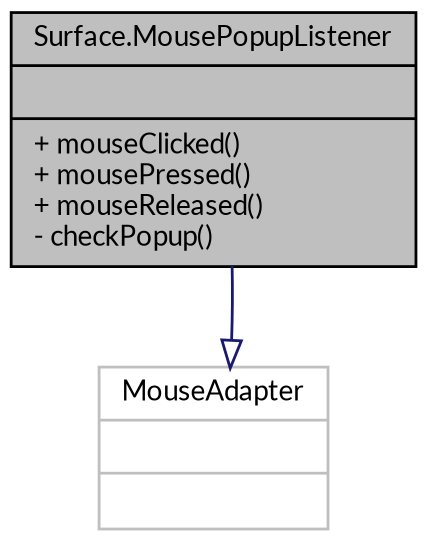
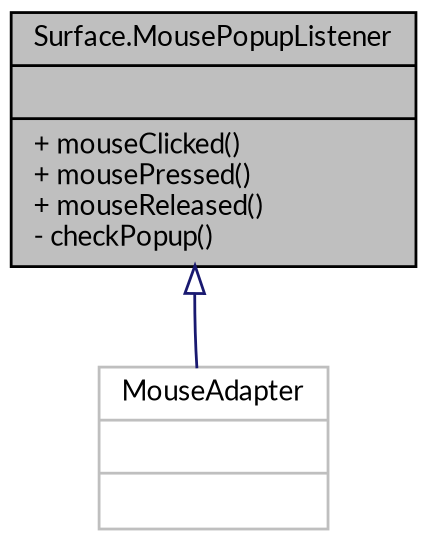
  digraph {
    fontname=Lato
    node [fontname=Lato fontsize=10 shape=record style=filled]
    n1 [color=black fillcolor=grey75 fontcolor=black height=0.2 label="{Surface.MousePopupListener\n||+ mouseClicked()\l+ mousePressed()\l+ mouseReleased()\l- checkPopup()\l}" width=0.4]
    n2 [color=grey75 fillcolor=white height=0.2 label="{MouseAdapter\n||}" width=0.4]
-   n2 -> n1 [arrowtail=onormal color=midnightblue dir=back fontname=Lato fontsize=10 labelfontname=Helvetica labelfontsize=10 style=solid]
+   n1 -> n2 [arrowtail=onormal color=midnightblue dir=back fontname=Lato fontsize=10 labelfontname=Helvetica labelfontsize=10 style=solid]
  }
